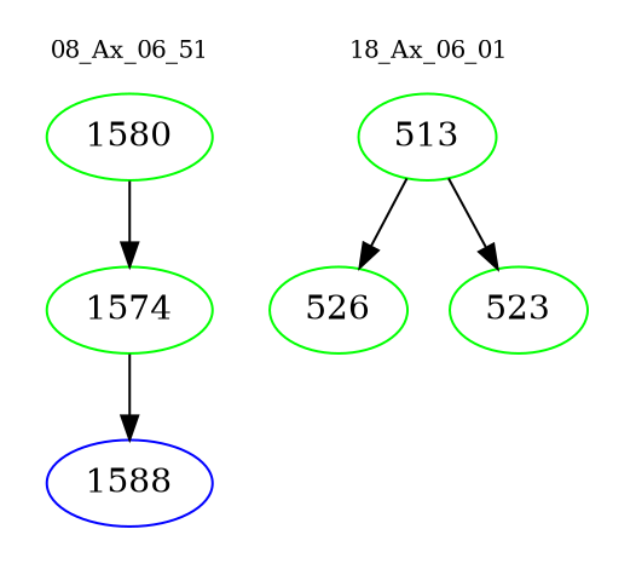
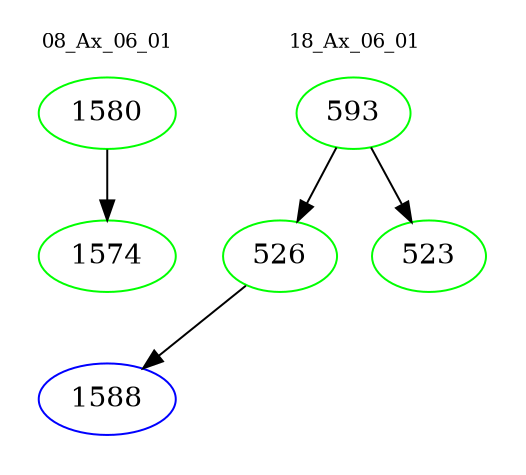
  digraph {
    node [color=green]
    edge [color=black]
    n1 [label=1580]
    n2 [label=1574]
    n3 [color=blue label=1588]
    n4 [label=526]
-   n5 [label=513]
+   n5 [label=593]
    n6 [label=523]
    subgraph cluster_1 {
      color=white
      fontsize=10
-     label="08_Ax_06_51"
+     label="08_Ax_06_01"
      n1
      n2
      n3
    }
    subgraph cluster_2 {
      color=white
      fontsize=10
      label="18_Ax_06_01"
      n4
      n5
      n6
    }
    n1 -> n2
-   n2 -> n3
+   n4 -> n3
    n5 -> n4
    n5 -> n6
  }
